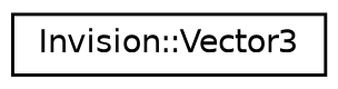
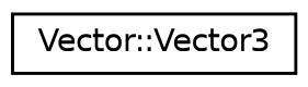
  digraph {
    rankdir=TB
-   n1 [color=black fillcolor=white fontname=Helvetica fontsize=10 height=0.2 label="Invision::Vector3" shape=record style=filled width=0.4]
+   n1 [color=black fillcolor=white fontname=Helvetica fontsize=10 height=0.2 label="Vector::Vector3" shape=record style=filled width=0.4]
  }
